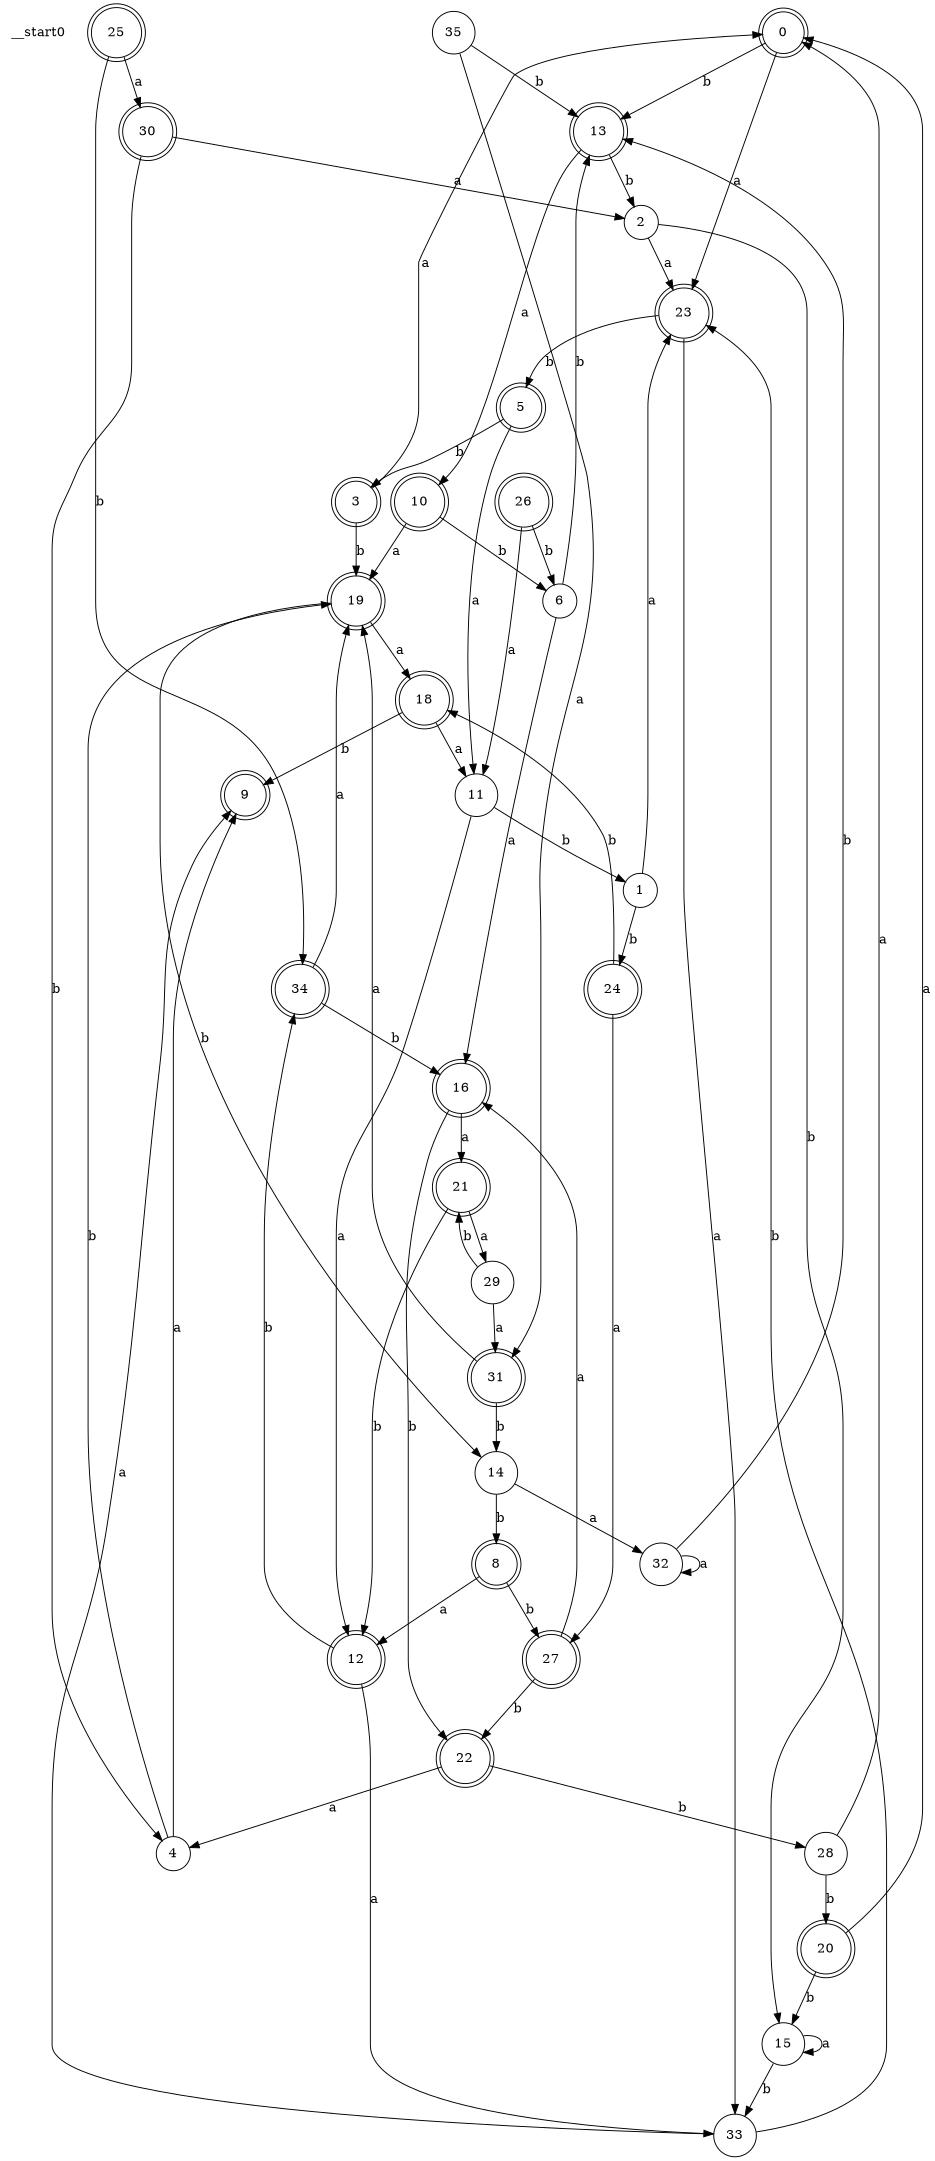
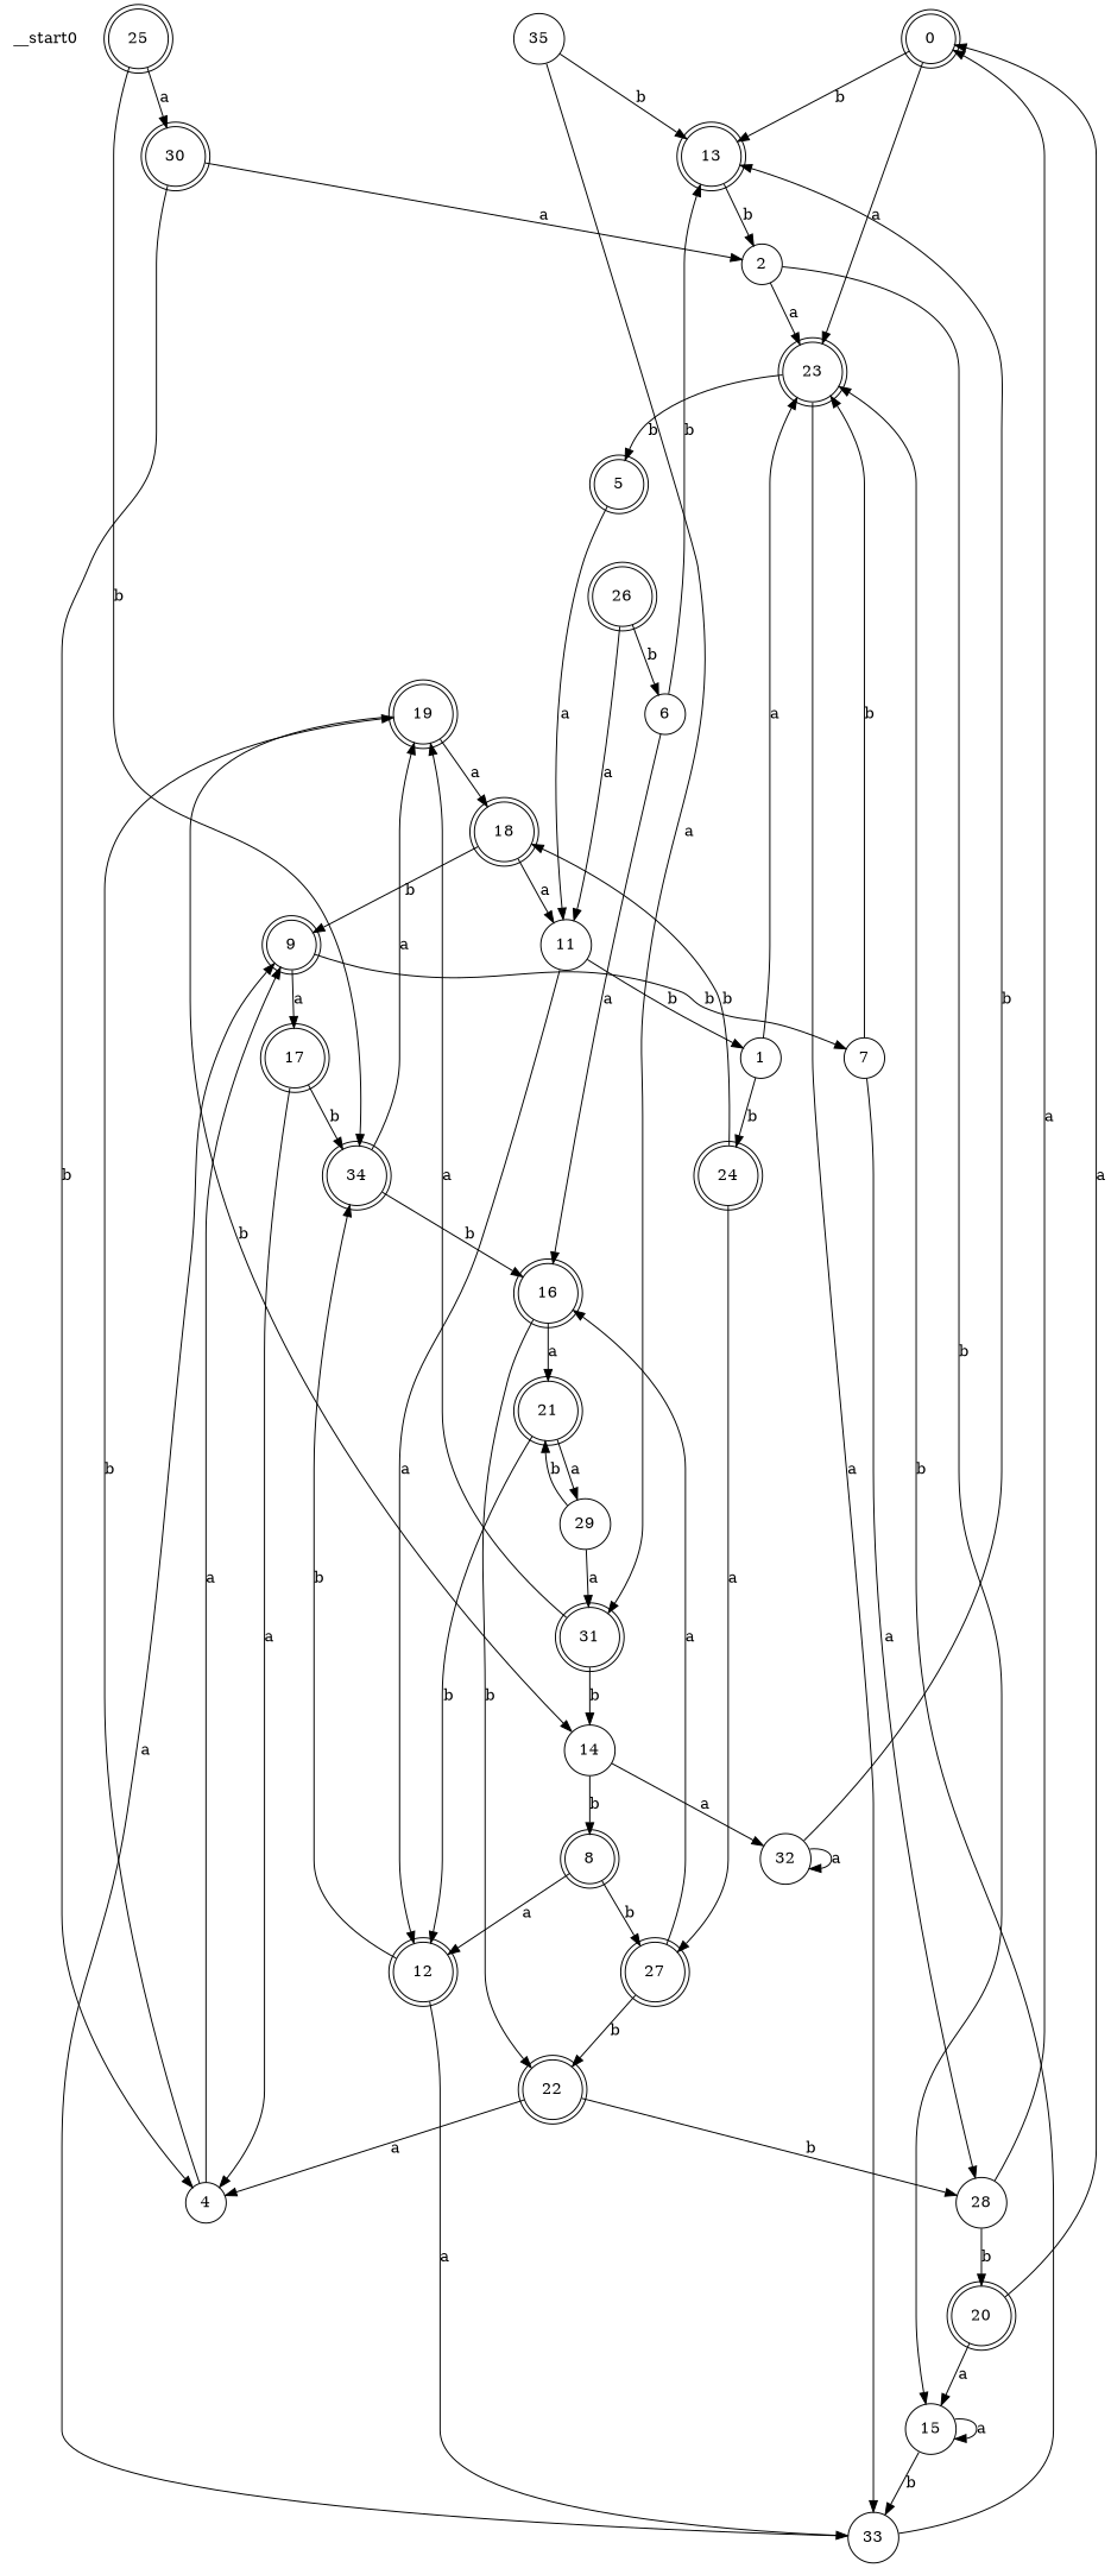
  digraph {
    rankdir=TB
    node [shape=doublecircle color=black fillcolor=white style="rounded,filled"]
    __start0 [shape=none color="" fillcolor="" style=""]
    n2 [label=0]
    n3 [label=13]
    n4 [label=23]
    n5 [label=2 shape=circle style=filled]
-   n6 [label=10]
    n7 [label=5]
    n8 [label=33 shape=circle style=filled]
    n9 [label=1 shape=circle style=filled]
    n10 [label=24]
    n11 [label=27]
    n12 [label=18]
    n13 [label=15 shape=circle style=filled]
-   n14 [label=3]
    n15 [label=19]
    n16 [label=14 shape=circle style=filled]
    n17 [label=4 shape=circle style=filled]
    n18 [label=9]
+   n19 [label=7 shape=circle style=filled]
+   n20 [label=17]
    n21 [label=11 shape=circle style=filled]
    n22 [label=12]
    n23 [label=6 shape=circle style=filled]
    n24 [label=16]
    n25 [label=21]
    n26 [label=22]
    n27 [label=28 shape=circle style=filled]
    n28 [label=20]
    n29 [label=8]
    n30 [label=34]
    n31 [label=32 shape=circle style=filled]
    n32 [label=29 shape=circle style=filled]
    n33 [label=31]
    n34 [label=25]
    n35 [label=30]
    n36 [label=26]
    n37 [label=35 shape=circle style=filled]
    n2 -> n3 [label=b]
    n2 -> n4 [label=a]
    n3 -> n5 [label=b]
-   n3 -> n6 [label=a]
    n4 -> n7 [label=b]
    n4 -> n8 [label=a]
    n5 -> n4 [label=a]
    n5 -> n13 [label=b]
-   n6 -> n15 [label=a]
-   n6 -> n23 [label=b]
-   n7 -> n14 [label=b]
    n7 -> n21 [label=a]
    n8 -> n4 [label=b]
    n8 -> n18 [label=a]
    n9 -> n4 [label=a]
    n9 -> n10 [label=b]
    n10 -> n11 [label=a]
    n10 -> n12 [label=b]
    n11 -> n24 [label=a]
    n11 -> n26 [label=b]
    n12 -> n18 [label=b]
    n12 -> n21 [label=a]
    n13 -> n8 [label=b]
    n13 -> n13 [label=a]
-   n14 -> n2 [label=a]
-   n14 -> n15 [label=b]
    n15 -> n12 [label=a]
    n15 -> n16 [label=b]
    n16 -> n29 [label=b]
    n16 -> n31 [label=a]
    n17 -> n15 [label=b]
    n17 -> n18 [label=a]
+   n18 -> n19 [label=b]
+   n18 -> n20 [label=a]
+   n19 -> n4 [label=b]
+   n19 -> n27 [label=a]
+   n20 -> n17 [label=a]
+   n20 -> n30 [label=b]
    n21 -> n9 [label=b]
    n21 -> n22 [label=a]
    n22 -> n8 [label=a]
    n22 -> n30 [label=b]
    n23 -> n3 [label=b]
    n23 -> n24 [label=a]
    n24 -> n25 [label=a]
    n24 -> n26 [label=b]
    n25 -> n22 [label=b]
    n25 -> n32 [label=a]
    n26 -> n17 [label=a]
    n26 -> n27 [label=b]
    n27 -> n2 [label=a]
    n27 -> n28 [label=b]
    n28 -> n2 [label=a]
-   n28 -> n13 [label=b]
+   n28 -> n13 [label=a]
    n29 -> n11 [label=b]
    n29 -> n22 [label=a]
    n30 -> n15 [label=a]
    n30 -> n24 [label=b]
    n31 -> n3 [label=b]
    n31 -> n31 [label=a]
    n32 -> n25 [label=b]
    n32 -> n33 [label=a]
    n33 -> n15 [label=a]
    n33 -> n16 [label=b]
    n34 -> n30 [label=b]
    n34 -> n35 [label=a]
    n35 -> n5 [label=a]
    n35 -> n17 [label=b]
    n36 -> n21 [label=a]
    n36 -> n23 [label=b]
    n37 -> n3 [label=b]
    n37 -> n33 [label=a]
  }
